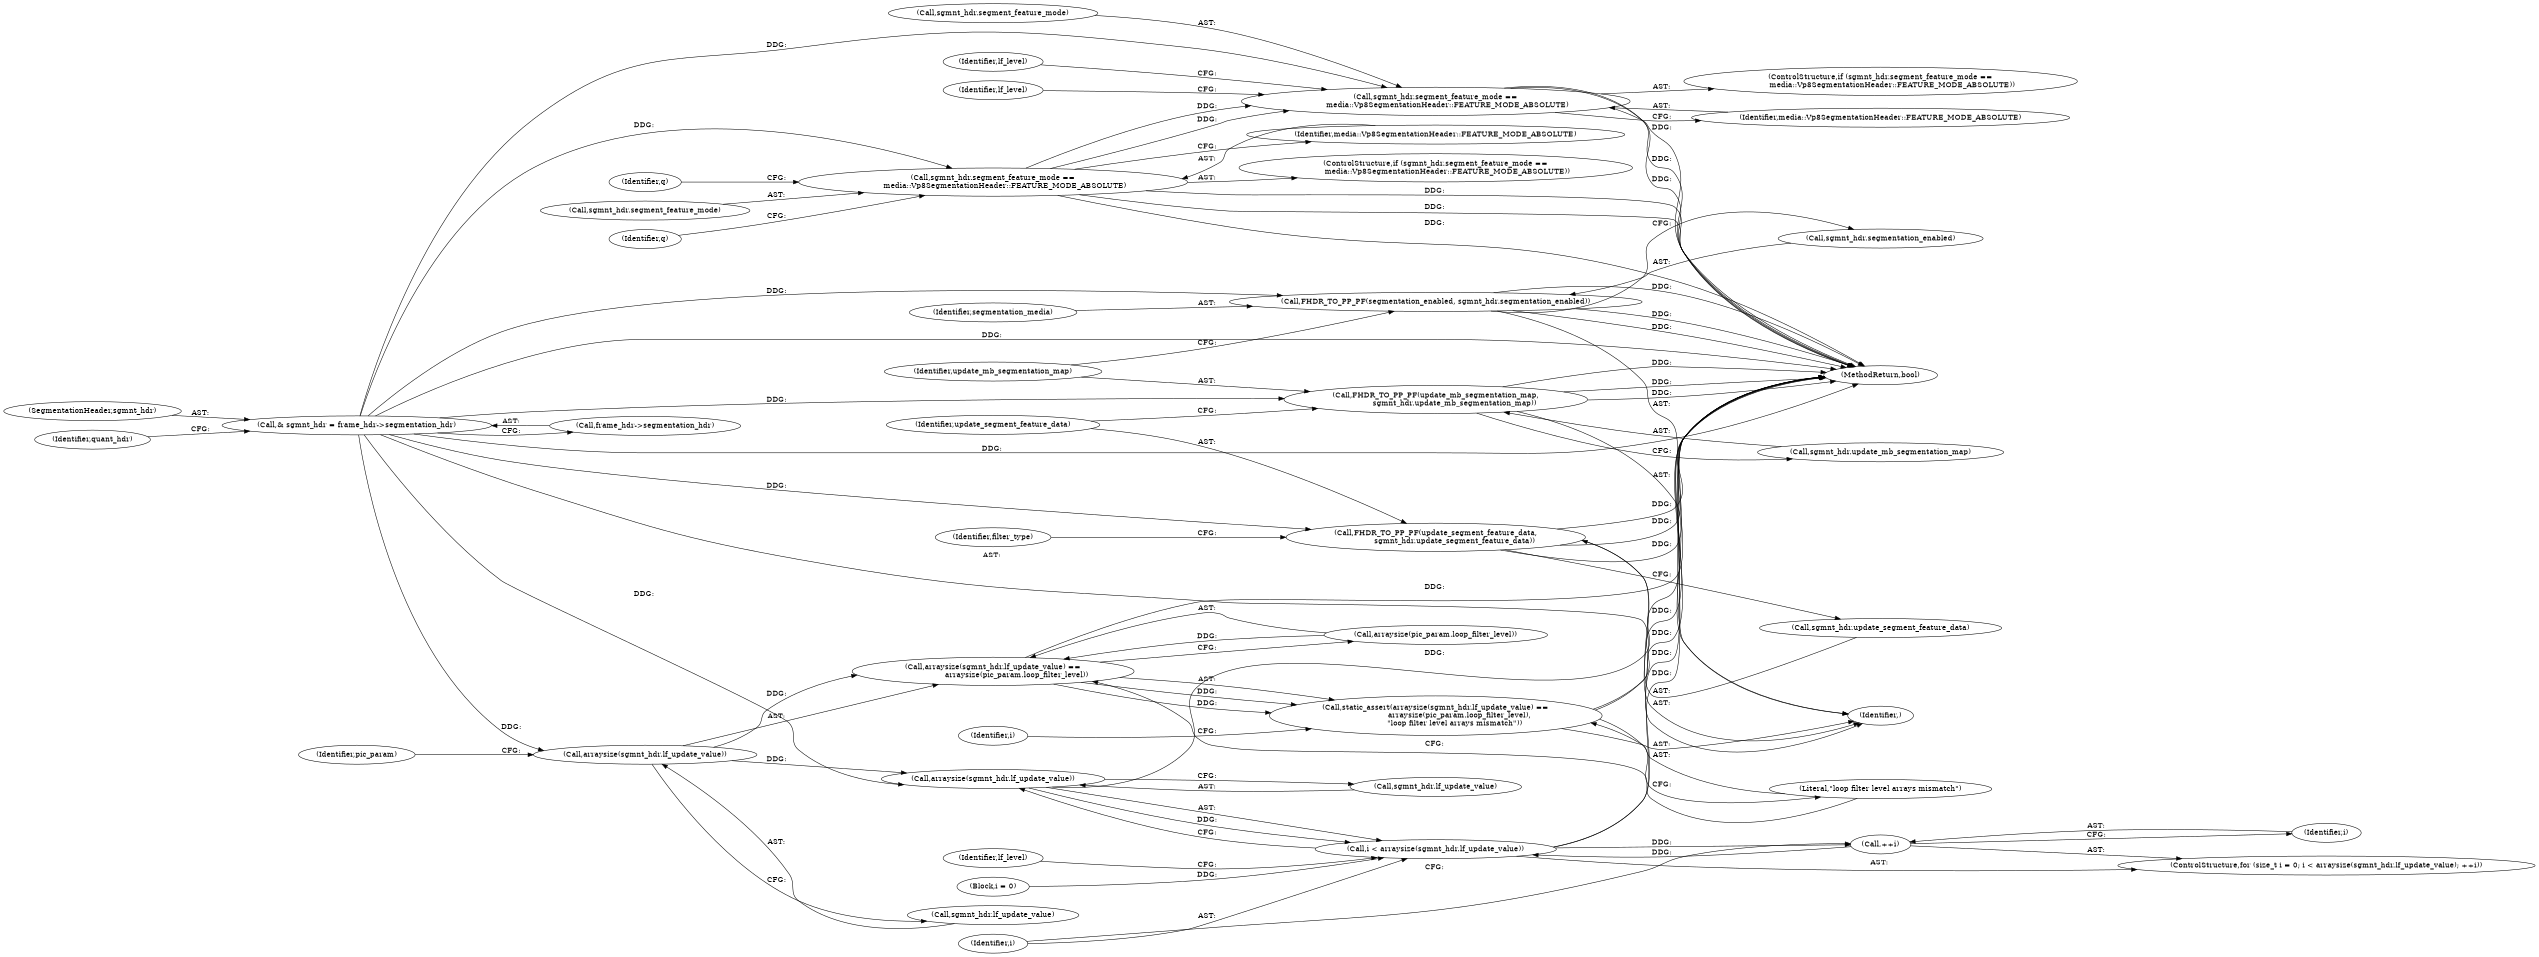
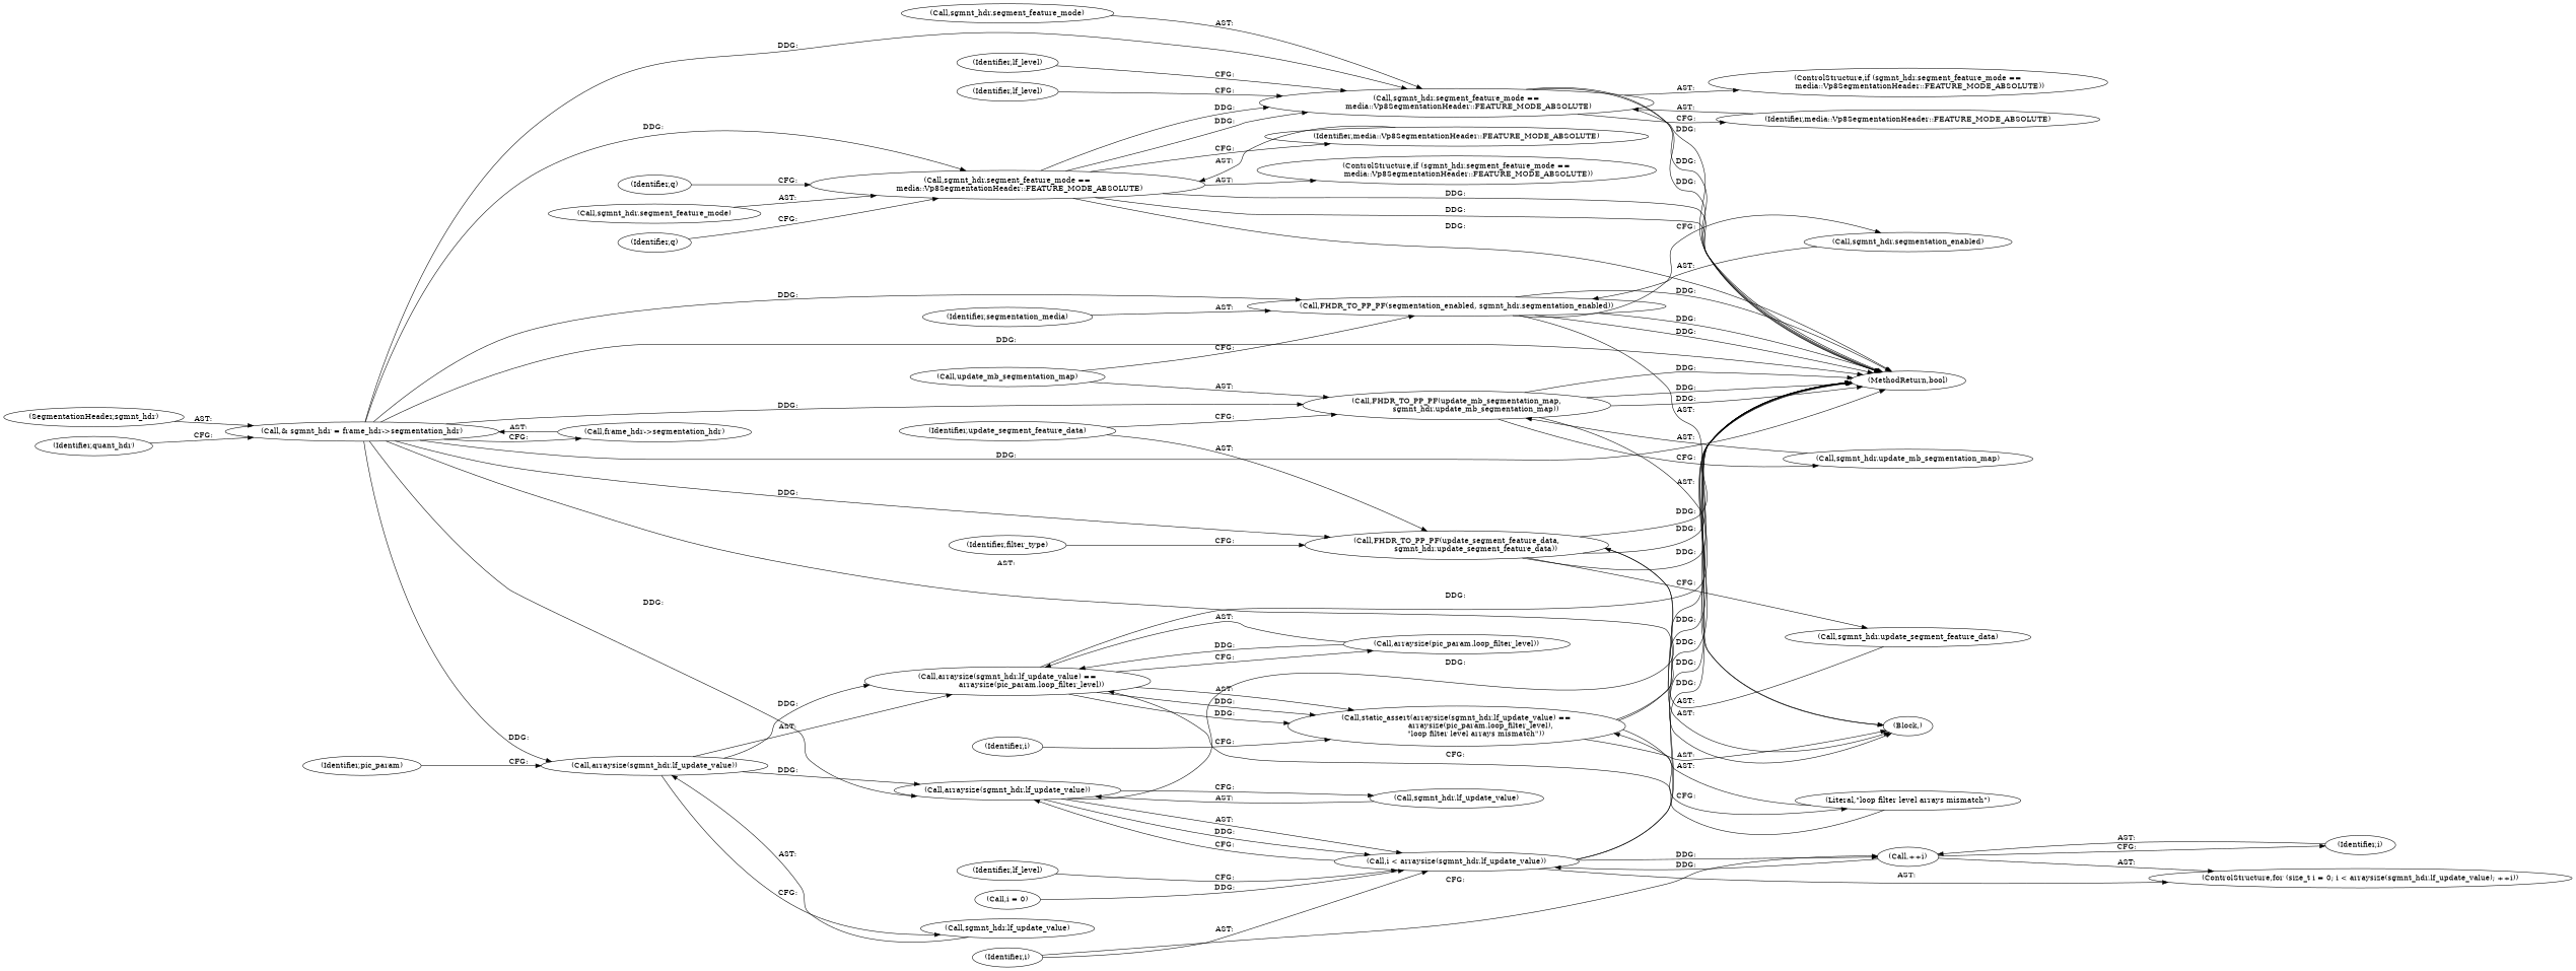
  digraph {
    rankdir=LR
    n1 [label="(Call,& sgmnt_hdr = frame_hdr->segmentation_hdr)"]
    n2 [label="(Call,sgmnt_hdr.segment_feature_mode ==\n          media::Vp8SegmentationHeader::FEATURE_MODE_ABSOLUTE)"]
    n3 [label="(Call,sgmnt_hdr.segment_feature_mode ==\n          media::Vp8SegmentationHeader::FEATURE_MODE_ABSOLUTE)"]
    n4 [label="(Call,FHDR_TO_PP_PF(segmentation_enabled, sgmnt_hdr.segmentation_enabled))"]
    n5 [label="(Call,FHDR_TO_PP_PF(update_mb_segmentation_map,\n                sgmnt_hdr.update_mb_segmentation_map))"]
    n6 [label="(Call,FHDR_TO_PP_PF(update_segment_feature_data,\n                sgmnt_hdr.update_segment_feature_data))"]
    n7 [label="(Call,arraysize(sgmnt_hdr.lf_update_value))"]
    n8 [label="(Call,arraysize(sgmnt_hdr.lf_update_value))"]
    n9 [label="(MethodReturn,bool)"]
    n10 [label="(Call,frame_hdr->segmentation_hdr)"]
-   n11 [label="(Identifier,)"]
+   n11 [label="(Block,)"]
    n12 [label="(Identifier,media::Vp8SegmentationHeader::FEATURE_MODE_ABSOLUTE)"]
    n13 [label="(ControlStructure,if (sgmnt_hdr.segment_feature_mode ==\n          media::Vp8SegmentationHeader::FEATURE_MODE_ABSOLUTE))"]
    n14 [label="(Identifier,media::Vp8SegmentationHeader::FEATURE_MODE_ABSOLUTE)"]
    n15 [label="(ControlStructure,if (sgmnt_hdr.segment_feature_mode ==\n          media::Vp8SegmentationHeader::FEATURE_MODE_ABSOLUTE))"]
    n16 [label="(Call,sgmnt_hdr.segmentation_enabled)"]
    n17 [label="(Call,sgmnt_hdr.update_mb_segmentation_map)"]
    n18 [label="(Call,sgmnt_hdr.update_segment_feature_data)"]
    n19 [label="(Call,arraysize(sgmnt_hdr.lf_update_value) ==\n                    arraysize(pic_param.loop_filter_level))"]
    n20 [label="(Call,sgmnt_hdr.lf_update_value)"]
    n21 [label="(Call,i < arraysize(sgmnt_hdr.lf_update_value))"]
    n22 [label="(Call,sgmnt_hdr.lf_update_value)"]
    n23 [label="(Call,static_assert(arraysize(sgmnt_hdr.lf_update_value) ==\n                    arraysize(pic_param.loop_filter_level),\n                \"loop filter level arrays mismatch\"))"]
    n24 [label="(Call,arraysize(pic_param.loop_filter_level))"]
    n25 [label="(Literal,\"loop filter level arrays mismatch\")"]
    n26 [label="(Call,++i)"]
    n27 [label="(ControlStructure,for (size_t i = 0; i < arraysize(sgmnt_hdr.lf_update_value); ++i))"]
    n28 [label="(Identifier,i)"]
    n29 [label="(SegmentationHeader,sgmnt_hdr)"]
    n30 [label="(Identifier,pic_param)"]
    n31 [label="(Identifier,segmentation_media)"]
-   n32 [label="(Identifier,update_mb_segmentation_map)"]
+   n32 [label="(Call,update_mb_segmentation_map)"]
    n33 [label="(Identifier,q)"]
    n34 [label="(Identifier,i)"]
    n35 [label="(Identifier,lf_level)"]
    n36 [label="(Call,sgmnt_hdr.segment_feature_mode)"]
    n37 [label="(Identifier,i)"]
    n38 [label="(Identifier,q)"]
    n39 [label="(Identifier,lf_level)"]
    n40 [label="(Identifier,update_segment_feature_data)"]
    n41 [label="(Identifier,quant_hdr)"]
    n42 [label="(Identifier,lf_level)"]
    n43 [label="(Identifier,filter_type)"]
    n44 [label="(Call,sgmnt_hdr.segment_feature_mode)"]
-   n45 [label="(Block,i = 0)"]
+   n45 [label="(Call,i = 0)"]
    n1 -> n2 [label="DDG: "]
    n1 -> n3 [label="DDG: "]
    n1 -> n4 [label="DDG: "]
    n1 -> n5 [label="DDG: "]
    n1 -> n6 [label="DDG: "]
    n1 -> n7 [label="DDG: "]
    n1 -> n8 [label="DDG: "]
    n1 -> n9 [label="DDG: "]
    n1 -> n9 [label="DDG: "]
    n1 -> n10 [label="CFG: "]
    n1 -> n11 [label="AST: "]
    n2 -> n3 [label="DDG: "]
    n2 -> n3 [label="DDG: "]
    n2 -> n9 [label="DDG: "]
    n2 -> n9 [label="DDG: "]
    n2 -> n9 [label="DDG: "]
    n2 -> n12 [label="CFG: "]
    n2 -> n13 [label="AST: "]
    n3 -> n9 [label="DDG: "]
    n3 -> n9 [label="DDG: "]
    n3 -> n9 [label="DDG: "]
    n3 -> n14 [label="CFG: "]
    n3 -> n15 [label="AST: "]
    n4 -> n9 [label="DDG: "]
    n4 -> n9 [label="DDG: "]
    n4 -> n9 [label="DDG: "]
    n4 -> n11 [label="AST: "]
    n4 -> n16 [label="CFG: "]
    n5 -> n9 [label="DDG: "]
    n5 -> n9 [label="DDG: "]
    n5 -> n9 [label="DDG: "]
    n5 -> n11 [label="AST: "]
    n5 -> n17 [label="CFG: "]
    n6 -> n9 [label="DDG: "]
    n6 -> n9 [label="DDG: "]
    n6 -> n9 [label="DDG: "]
    n6 -> n11 [label="AST: "]
    n6 -> n18 [label="CFG: "]
    n7 -> n8 [label="DDG: "]
    n7 -> n19 [label="AST: "]
    n7 -> n19 [label="DDG: "]
    n7 -> n20 [label="CFG: "]
    n8 -> n9 [label="DDG: "]
    n8 -> n21 [label="AST: "]
    n8 -> n21 [label="DDG: "]
    n8 -> n22 [label="CFG: "]
    n10 -> n1 [label="AST: "]
    n12 -> n2 [label="AST: "]
    n14 -> n3 [label="AST: "]
    n16 -> n4 [label="AST: "]
    n17 -> n5 [label="AST: "]
    n18 -> n6 [label="AST: "]
    n19 -> n9 [label="DDG: "]
    n19 -> n23 [label="AST: "]
    n19 -> n23 [label="DDG: "]
    n19 -> n23 [label="DDG: "]
    n19 -> n24 [label="CFG: "]
    n20 -> n7 [label="AST: "]
    n21 -> n8 [label="CFG: "]
    n21 -> n9 [label="DDG: "]
    n21 -> n9 [label="DDG: "]
    n21 -> n26 [label="DDG: "]
    n21 -> n27 [label="AST: "]
    n22 -> n8 [label="AST: "]
    n23 -> n9 [label="DDG: "]
    n23 -> n9 [label="DDG: "]
    n23 -> n11 [label="AST: "]
    n23 -> n25 [label="CFG: "]
    n24 -> n19 [label="AST: "]
    n24 -> n19 [label="DDG: "]
    n25 -> n19 [label="CFG: "]
    n25 -> n23 [label="AST: "]
    n26 -> n21 [label="DDG: "]
    n26 -> n27 [label="AST: "]
    n26 -> n28 [label="CFG: "]
    n28 -> n26 [label="AST: "]
    n29 -> n1 [label="AST: "]
    n30 -> n7 [label="CFG: "]
    n31 -> n4 [label="AST: "]
    n32 -> n4 [label="CFG: "]
    n32 -> n5 [label="AST: "]
    n33 -> n2 [label="CFG: "]
    n34 -> n21 [label="AST: "]
    n34 -> n26 [label="CFG: "]
    n35 -> n3 [label="CFG: "]
    n36 -> n2 [label="AST: "]
    n37 -> n23 [label="CFG: "]
    n38 -> n2 [label="CFG: "]
    n39 -> n3 [label="CFG: "]
    n40 -> n5 [label="CFG: "]
    n40 -> n6 [label="AST: "]
    n41 -> n1 [label="CFG: "]
    n42 -> n21 [label="CFG: "]
    n43 -> n6 [label="CFG: "]
    n44 -> n3 [label="AST: "]
    n45 -> n21 [label="DDG: "]
  }
